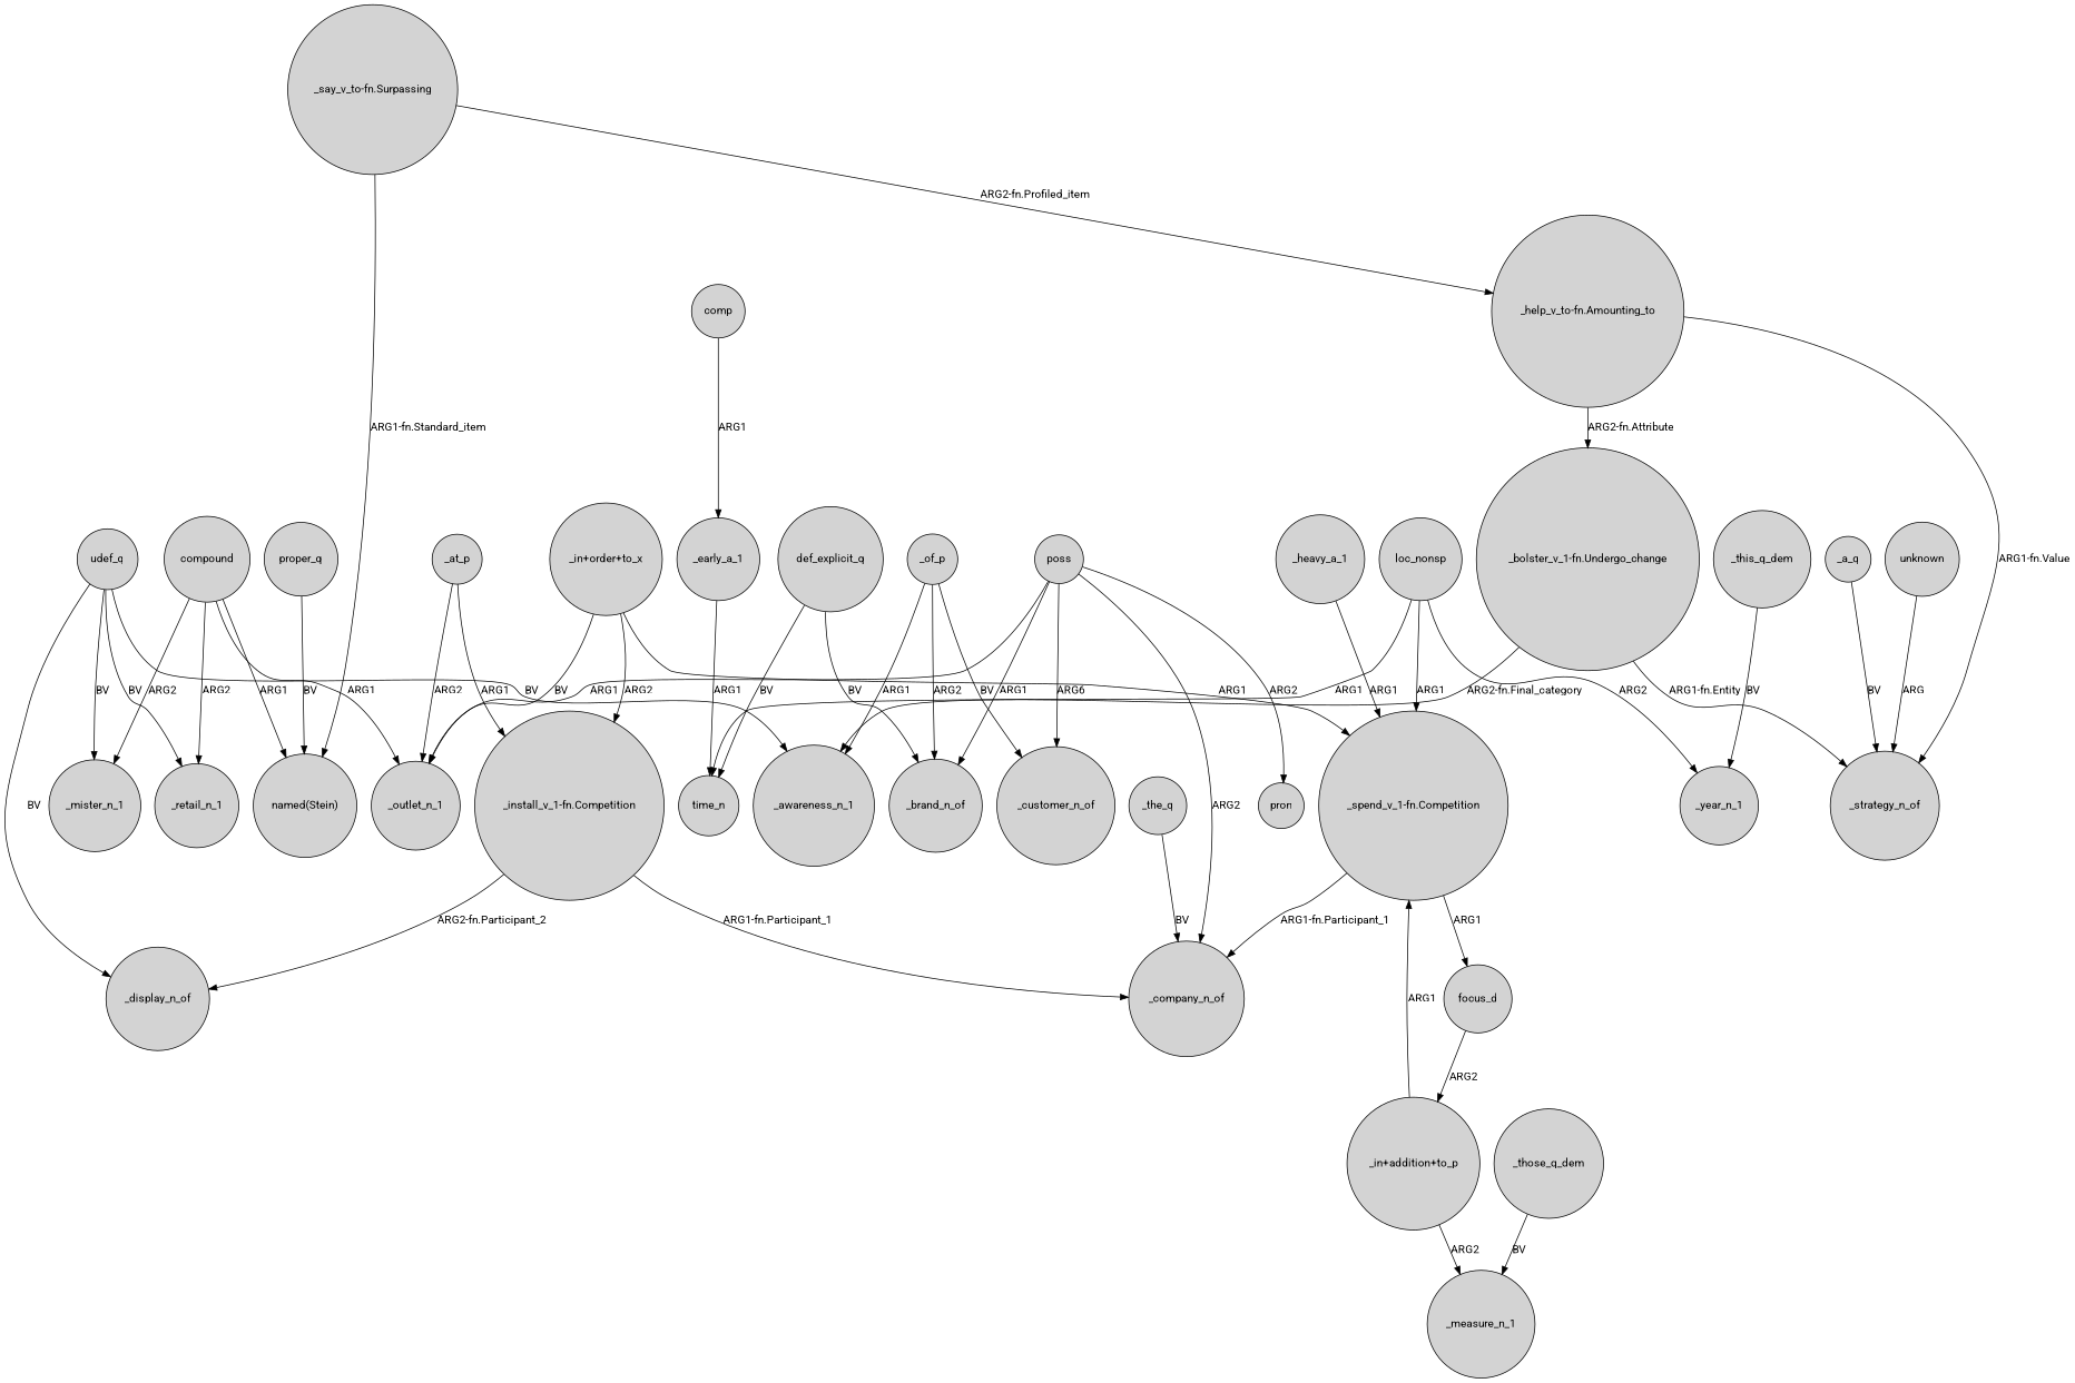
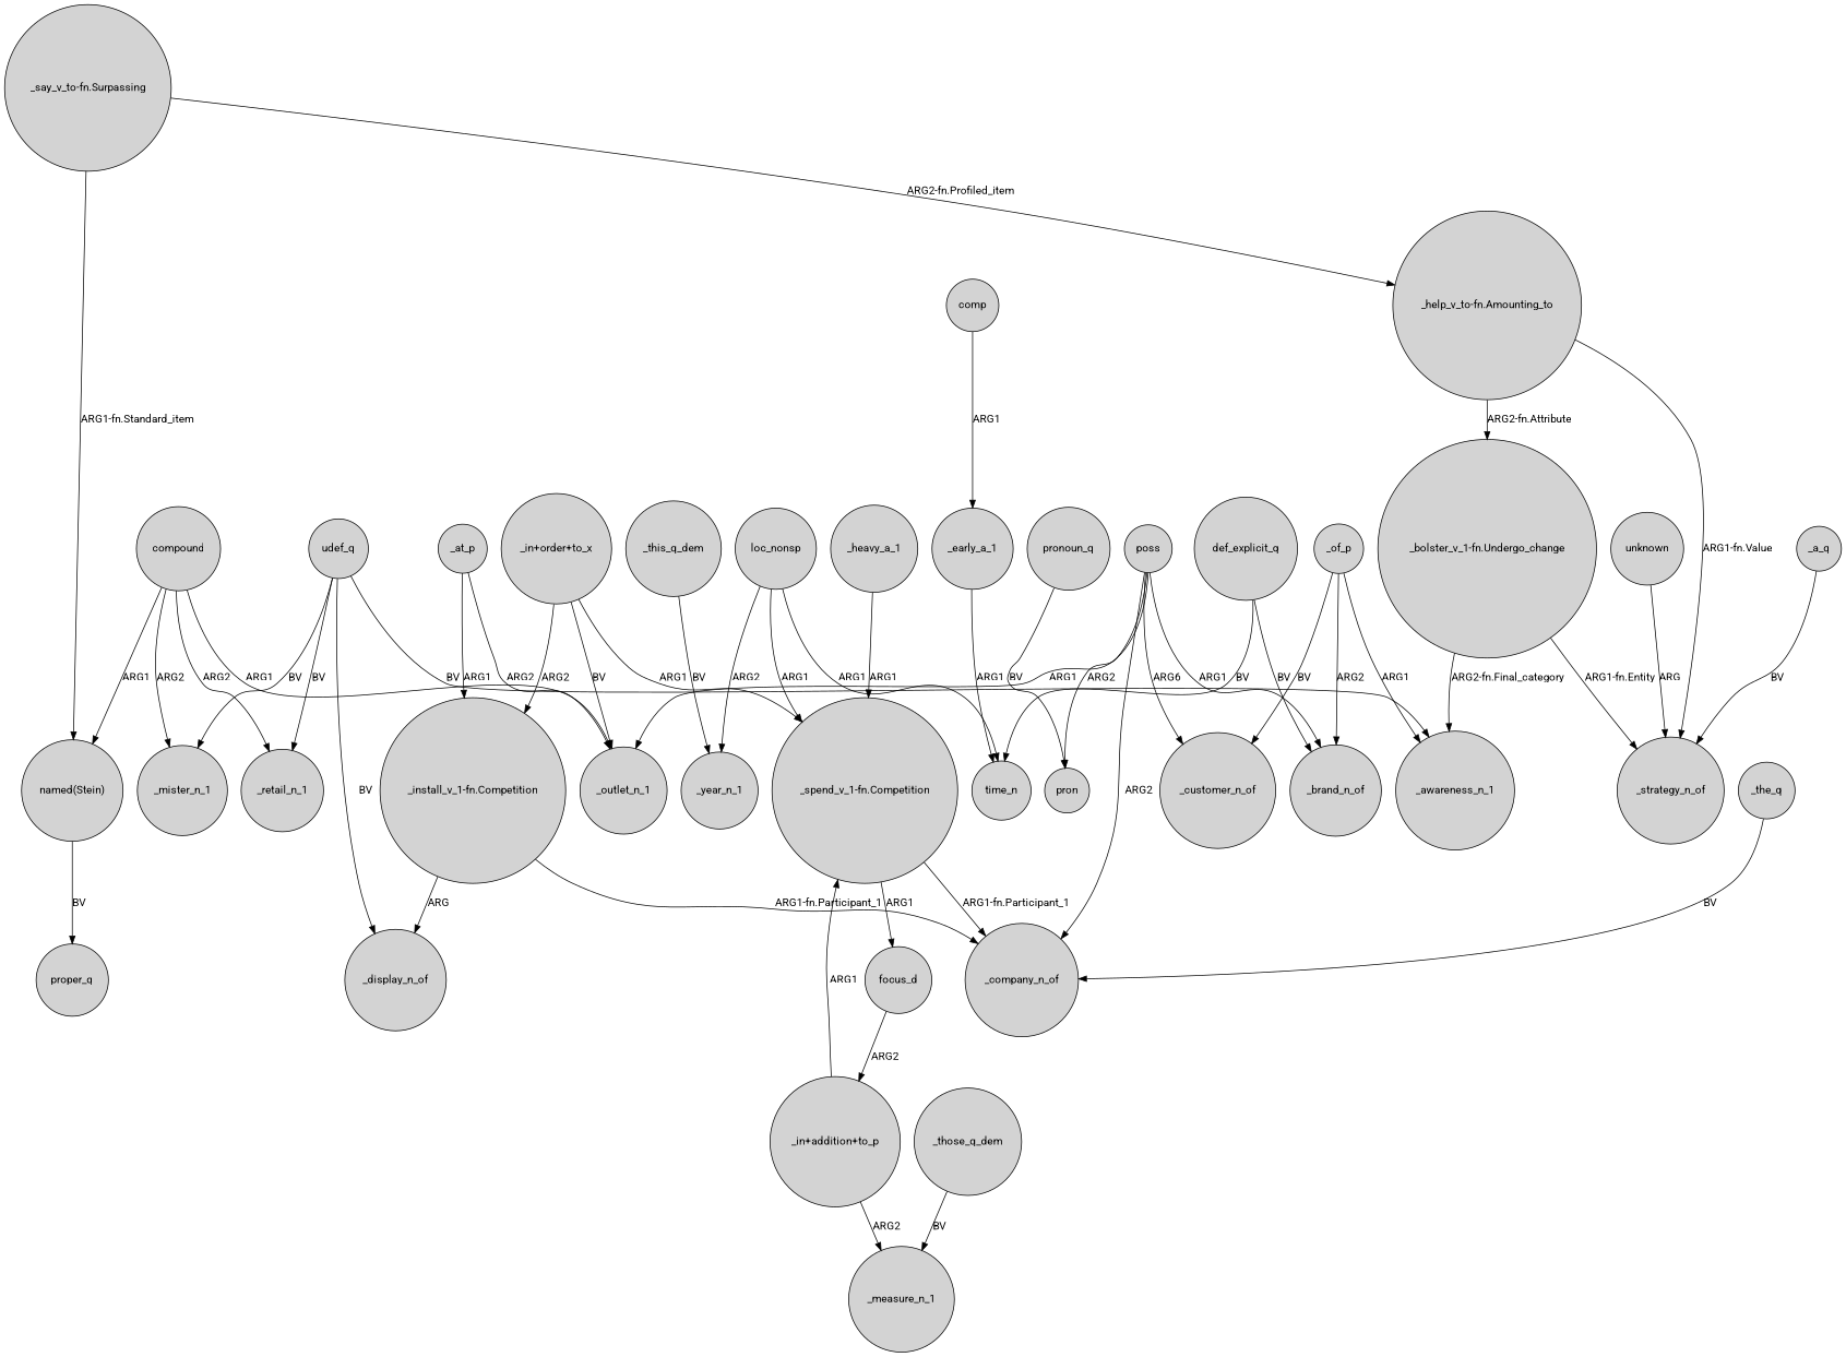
  digraph {
    fontname=Roboto
    node [fontname=Roboto shape=circle style=filled]
    edge [fontname=Roboto]
    _early_a_1
    time_n
    "_help_v_to-fn.Amounting_to"
    _strategy_n_of
    "_bolster_v_1-fn.Undergo_change"
    _awareness_n_1
    compound
    _mister_n_1
    _outlet_n_1
    _retail_n_1
    "named(Stein)"
    _a_q
    focus_d
    "_in+addition+to_p"
    "_spend_v_1-fn.Competition"
    _company_n_of
    _measure_n_1
    comp
    _at_p
    "_install_v_1-fn.Competition"
    _display_n_of
    udef_q
    loc_nonsp
    _year_n_1
    "_say_v_to-fn.Surpassing"
    def_explicit_q
    _brand_n_of
+   pronoun_q
    pron
    _of_p
    _customer_n_of
    poss
    _those_q_dem
    _heavy_a_1
    proper_q
    _this_q_dem
    "_in+order+to_x"
    unknown
    _the_q
    _early_a_1 -> time_n [label=ARG1]
    "_help_v_to-fn.Amounting_to" -> _strategy_n_of [label="ARG1-fn.Value"]
    "_help_v_to-fn.Amounting_to" -> "_bolster_v_1-fn.Undergo_change" [label="ARG2-fn.Attribute"]
    "_bolster_v_1-fn.Undergo_change" -> _strategy_n_of [label="ARG1-fn.Entity"]
    "_bolster_v_1-fn.Undergo_change" -> _awareness_n_1 [label="ARG2-fn.Final_category"]
    compound -> _mister_n_1 [label=ARG2]
    compound -> _outlet_n_1 [label=ARG1]
    compound -> _retail_n_1 [label=ARG2]
    compound -> "named(Stein)" [label=ARG1]
    _a_q -> _strategy_n_of [label=BV]
    focus_d -> "_in+addition+to_p" [label=ARG2]
    "_in+addition+to_p" -> "_spend_v_1-fn.Competition" [label=ARG1]
    "_in+addition+to_p" -> _measure_n_1 [label=ARG2]
    "_spend_v_1-fn.Competition" -> focus_d [label=ARG1]
    "_spend_v_1-fn.Competition" -> _company_n_of [label="ARG1-fn.Participant_1"]
    comp -> _early_a_1 [label=ARG1]
    _at_p -> _outlet_n_1 [label=ARG2]
    _at_p -> "_install_v_1-fn.Competition" [label=ARG1]
    "_install_v_1-fn.Competition" -> _company_n_of [label="ARG1-fn.Participant_1"]
-   "_install_v_1-fn.Competition" -> _display_n_of [label="ARG2-fn.Participant_2"]
+   "_install_v_1-fn.Competition" -> _display_n_of [label=ARG]
    udef_q -> _awareness_n_1 [label=BV]
    udef_q -> _mister_n_1 [label=BV]
    udef_q -> _retail_n_1 [label=BV]
    udef_q -> _display_n_of [label=BV]
    loc_nonsp -> time_n [label=ARG1]
    loc_nonsp -> "_spend_v_1-fn.Competition" [label=ARG1]
    loc_nonsp -> _year_n_1 [label=ARG2]
    "_say_v_to-fn.Surpassing" -> "_help_v_to-fn.Amounting_to" [label="ARG2-fn.Profiled_item"]
    "_say_v_to-fn.Surpassing" -> "named(Stein)" [label="ARG1-fn.Standard_item"]
    def_explicit_q -> time_n [label=BV]
    def_explicit_q -> _brand_n_of [label=BV]
+   pronoun_q -> pron [label=BV]
    _of_p -> _awareness_n_1 [label=ARG1]
    _of_p -> _brand_n_of [label=ARG2]
    _of_p -> _customer_n_of [label=BV]
    poss -> _outlet_n_1 [label=ARG1]
    poss -> _company_n_of [label=ARG2]
    poss -> _brand_n_of [label=ARG1]
    poss -> pron [label=ARG2]
    poss -> _customer_n_of [label=ARG6]
    _those_q_dem -> _measure_n_1 [label=BV]
    _heavy_a_1 -> "_spend_v_1-fn.Competition" [label=ARG1]
-   proper_q -> "named(Stein)" [label=BV]
+   "named(Stein)" -> proper_q [label=BV]
    _this_q_dem -> _year_n_1 [label=BV]
    "_in+order+to_x" -> _outlet_n_1 [label=BV]
    "_in+order+to_x" -> "_spend_v_1-fn.Competition" [label=ARG1]
    "_in+order+to_x" -> "_install_v_1-fn.Competition" [label=ARG2]
    unknown -> _strategy_n_of [label=ARG]
    _the_q -> _company_n_of [label=BV]
  }
